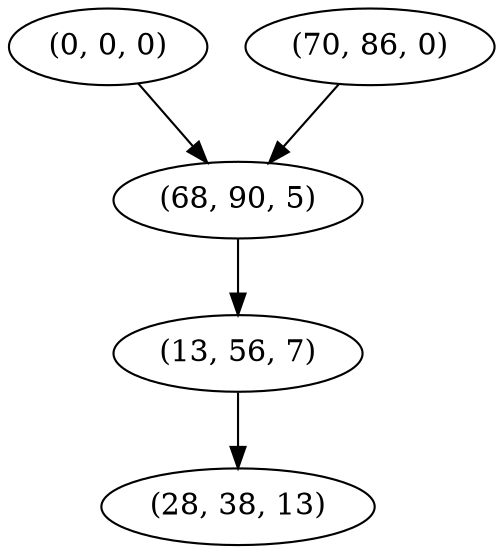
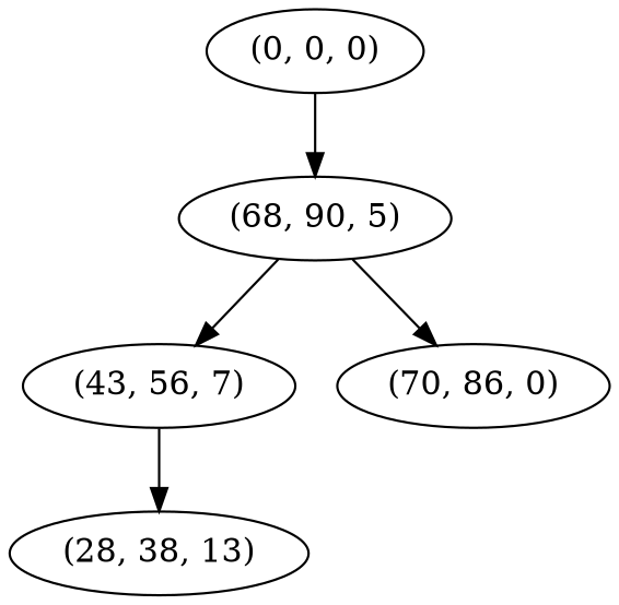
  digraph {
    "(0, 0, 0)"
    "(68, 90, 5)"
-   "(13, 56, 7)"
+   "(13, 56, 7)" [label="(43, 56, 7)"]
    "(28, 38, 13)"
    n5 [label="(70, 86, 0)"]
    "(0, 0, 0)" -> "(68, 90, 5)"
    "(68, 90, 5)" -> "(13, 56, 7)"
-   n5 -> "(68, 90, 5)"
+   "(68, 90, 5)" -> n5
    "(13, 56, 7)" -> "(28, 38, 13)"
  }
